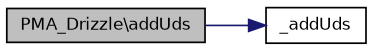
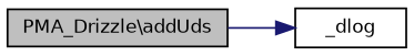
  digraph {
    rankdir=LR
    node [color=black fontname=Helvetica fontsize=10 shape=record style=filled]
    n1 [fillcolor=grey75 fontcolor=black height=0.2 label="PMA_Drizzle\\addUds" width=0.4]
-   n2 [fillcolor=white height=0.2 label=_addUds width=0.4]
+   n2 [fillcolor=white height=0.2 label=_dlog width=0.4]
    n1 -> n2 [color=midnightblue fontname=Helvetica fontsize=10 labelfontname=Helvetica labelfontsize=10 style=solid]
  }
